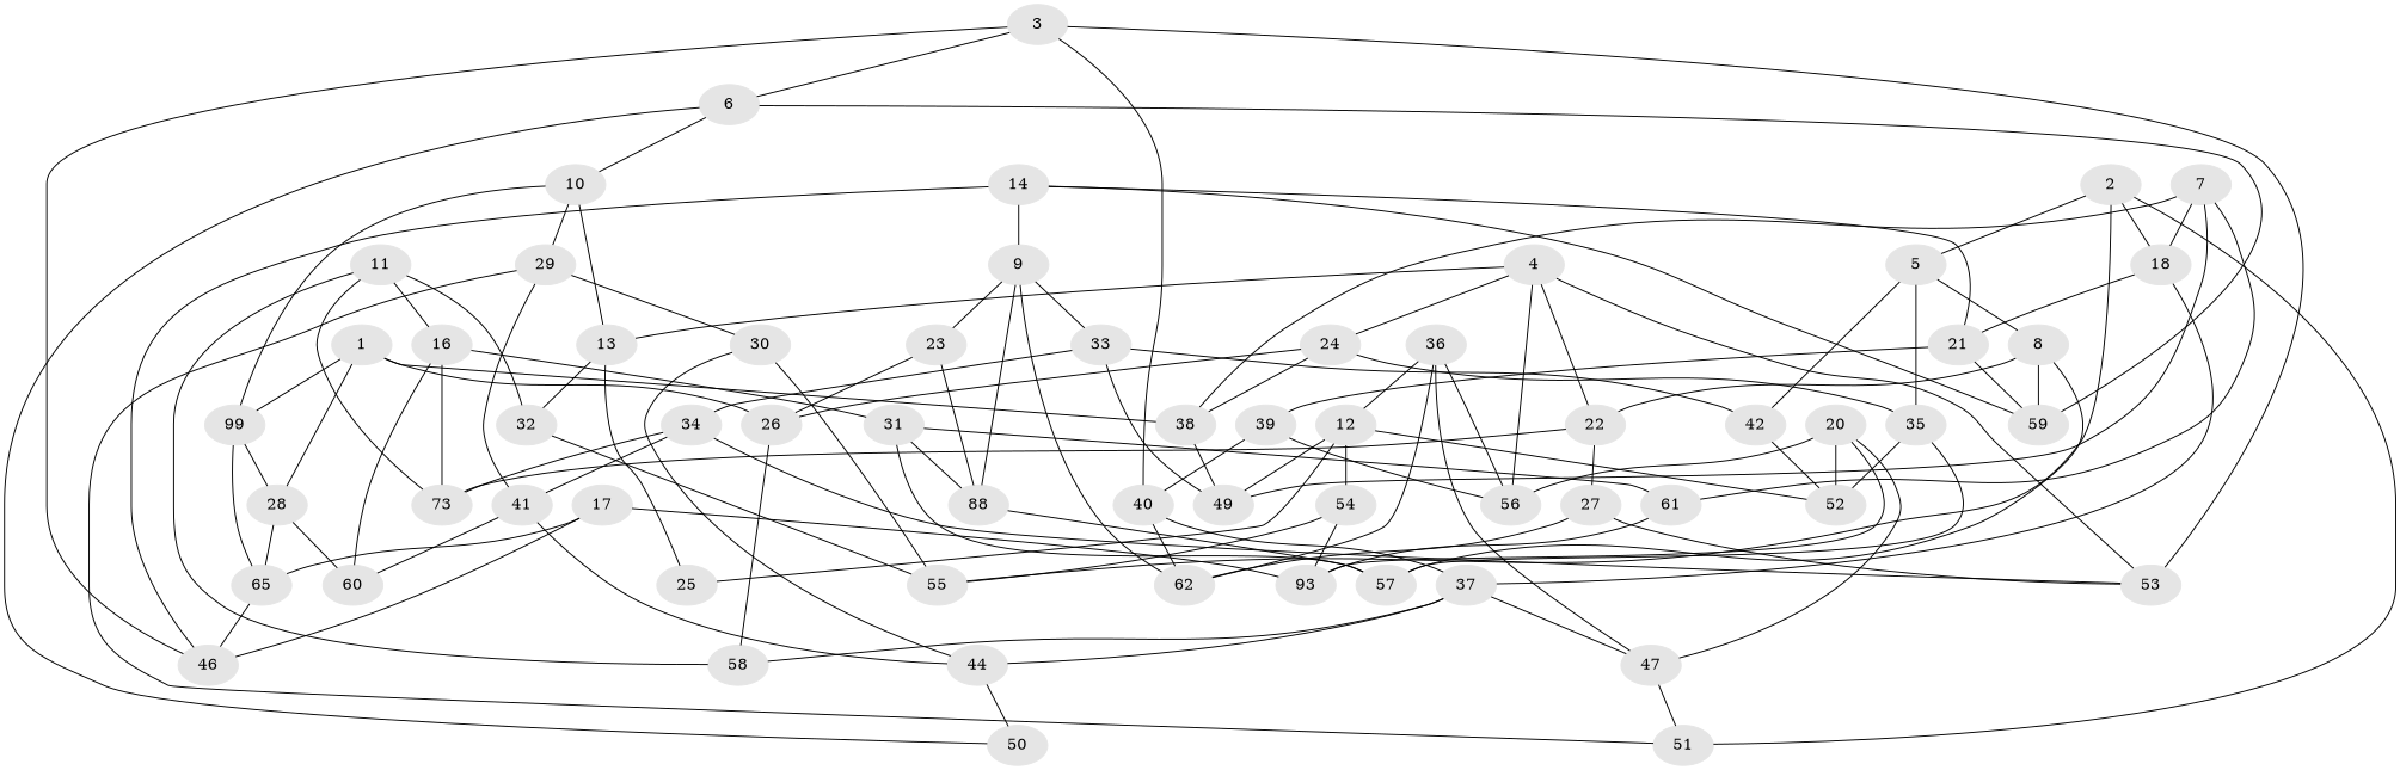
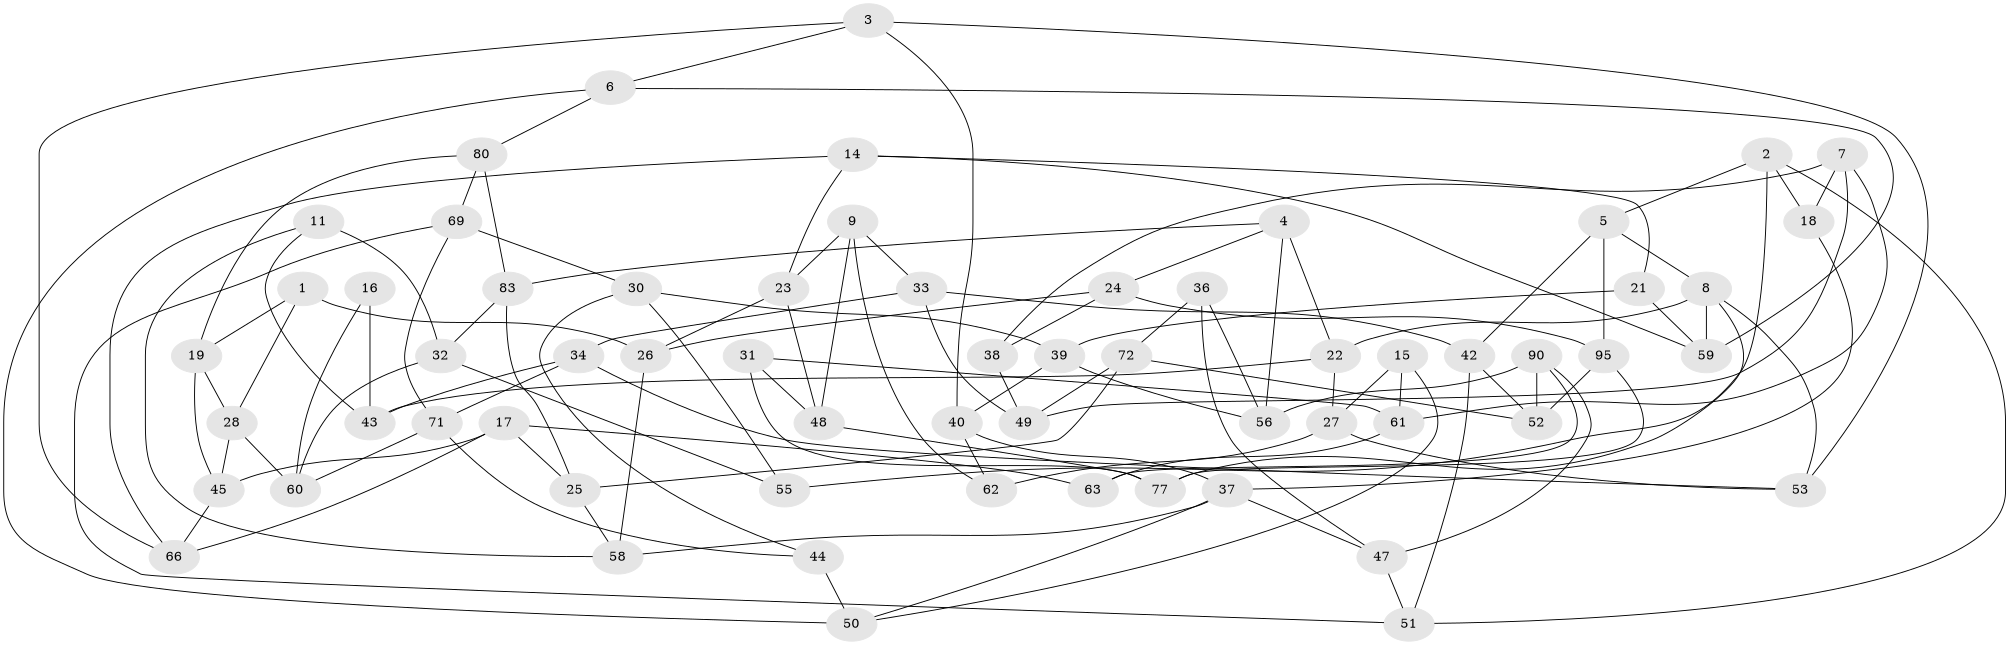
  graph {
    node [color=gray90 style=filled]
    1
-   19 [label=99]
+   19
    26
    28
    38
-   45 [label=65]
+   45
    58
    60
    49
    2
    5
    18
    51
    55
    8
-   35
+   35 [label=95]
    42
    21
    37
    3
    6
    40
-   46
+   46 [label=66]
    53
-   10
+   10 [label=80]
    50
    59
    62
    4
-   13
+   13 [label=83]
    22
    24
    56
    32
    25
-   43 [label=73]
+   43
    27
-   57
+   57 [label=77]
    52
-   29
+   29 [label=69]
    7
    61
-   63 [label=93]
+   63
    9
    23
    33
-   48 [label=88]
+   48
    34
    30
-   41
+   41 [label=71]
    11
    16
    31
-   12
-   54
+   12 [label=72]
    14
    39
+   15
    17
    47
-   20
+   20 [label=90]
    44
    36
    1 -- 19
    1 -- 26
    1 -- 28
-   1 -- 38
    19 -- 28
    19 -- 45
    26 -- 58
    28 -- 45
    28 -- 60
    38 -- 49
    45 -- 46
    2 -- 5
    2 -- 18
    2 -- 51
    2 -- 55
    5 -- 8
    5 -- 35
    5 -- 42
-   18 -- 21
    18 -- 37
-   4 -- 53
+   8 -- 53
    8 -- 59
    8 -- 22
    8 -- 57
    35 -- 57
    35 -- 52
+   42 -- 51
    42 -- 52
    21 -- 59
    21 -- 39
    37 -- 58
-   37 -- 44
+   37 -- 50
    37 -- 47
    3 -- 6
    3 -- 40
    3 -- 46
    3 -- 53
    6 -- 10
    6 -- 50
    6 -- 59
    40 -- 37
    40 -- 62
    10 -- 19
    10 -- 13
    10 -- 29
    4 -- 13
    4 -- 22
    4 -- 24
    4 -- 56
    13 -- 32
    13 -- 25
    22 -- 43
    22 -- 27
    24 -- 26
    24 -- 38
    24 -- 35
+   32 -- 60
    32 -- 55
+   25 -- 58
    27 -- 53
    27 -- 62
    29 -- 51
    29 -- 30
    29 -- 41
    7 -- 38
    7 -- 49
    7 -- 18
    7 -- 61
    61 -- 63
    9 -- 62
    9 -- 23
    9 -- 33
    9 -- 48
    23 -- 26
    23 -- 48
    33 -- 49
    33 -- 42
    33 -- 34
    48 -- 57
    34 -- 53
    34 -- 43
    34 -- 41
    30 -- 55
+   30 -- 39
    30 -- 44
    41 -- 60
    41 -- 44
    11 -- 58
    11 -- 32
    11 -- 43
-   11 -- 16
    16 -- 60
    16 -- 43
-   16 -- 31
    31 -- 57
    31 -- 61
    31 -- 48
    12 -- 49
    12 -- 25
    12 -- 52
-   12 -- 54
-   54 -- 55
-   54 -- 63
    14 -- 21
    14 -- 46
    14 -- 59
-   14 -- 9
+   14 -- 23
    39 -- 40
    39 -- 56
+   15 -- 50
+   15 -- 27
+   15 -- 61
    17 -- 45
    17 -- 46
+   17 -- 25
    17 -- 63
    47 -- 51
    20 -- 56
    20 -- 52
    20 -- 63
    20 -- 47
    44 -- 50
-   36 -- 62
    36 -- 56
    36 -- 12
    36 -- 47
  }
